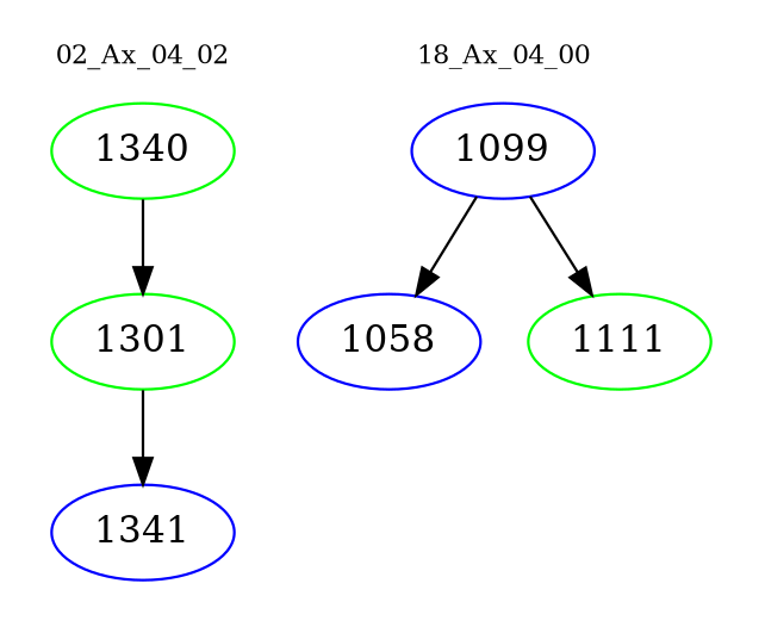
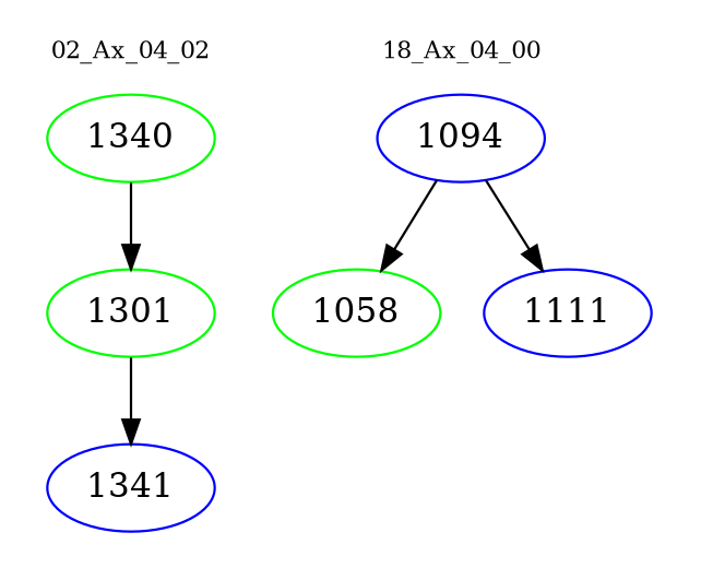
  digraph {
    node [color=green]
    edge [color=black]
    n1 [label=1340]
    n2 [label=1301]
    n3 [color=blue label=1341]
-   n4 [color=blue label=1099]
-   n5 [color=blue label=1058]
-   n6 [label=1111]
+   n4 [color=blue label=1094]
+   n5 [label=1058]
+   n6 [color=blue label=1111]
    subgraph cluster_1 {
      color=white
      fontsize=10
      label="02_Ax_04_02"
      n1
      n2
      n3
    }
    subgraph cluster_2 {
      color=white
      fontsize=10
      label="18_Ax_04_00"
      n4
      n5
      n6
    }
    n1 -> n2
    n2 -> n3
    n4 -> n5
    n4 -> n6
  }
